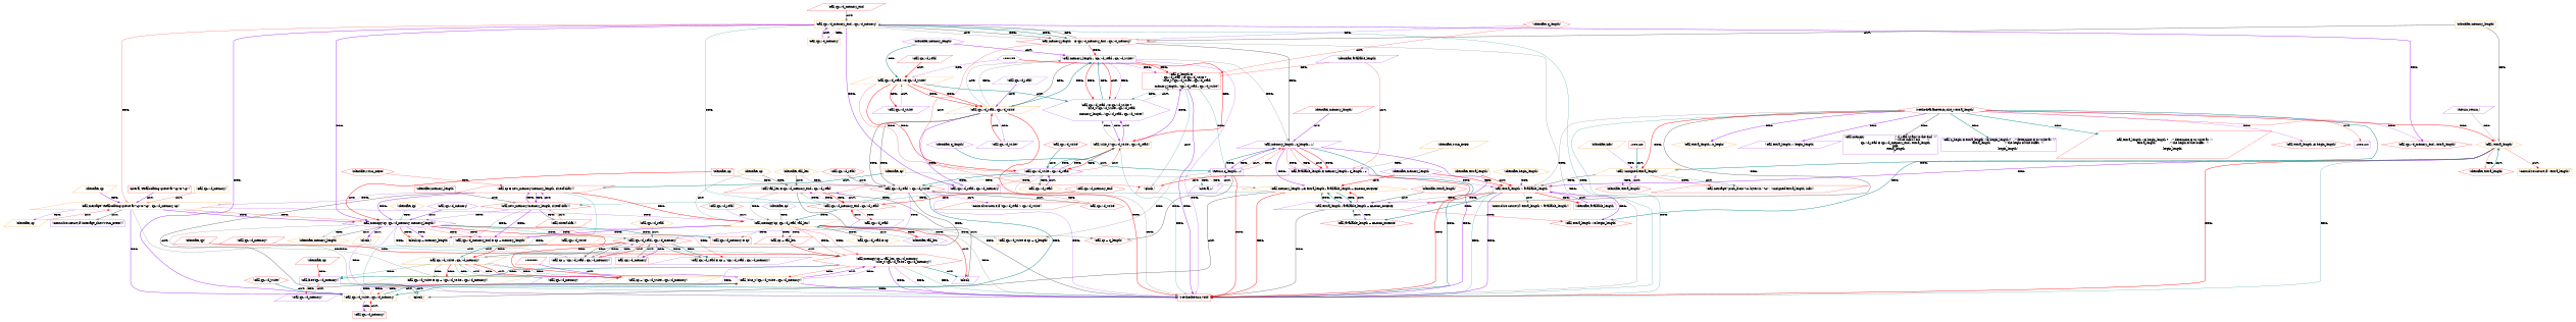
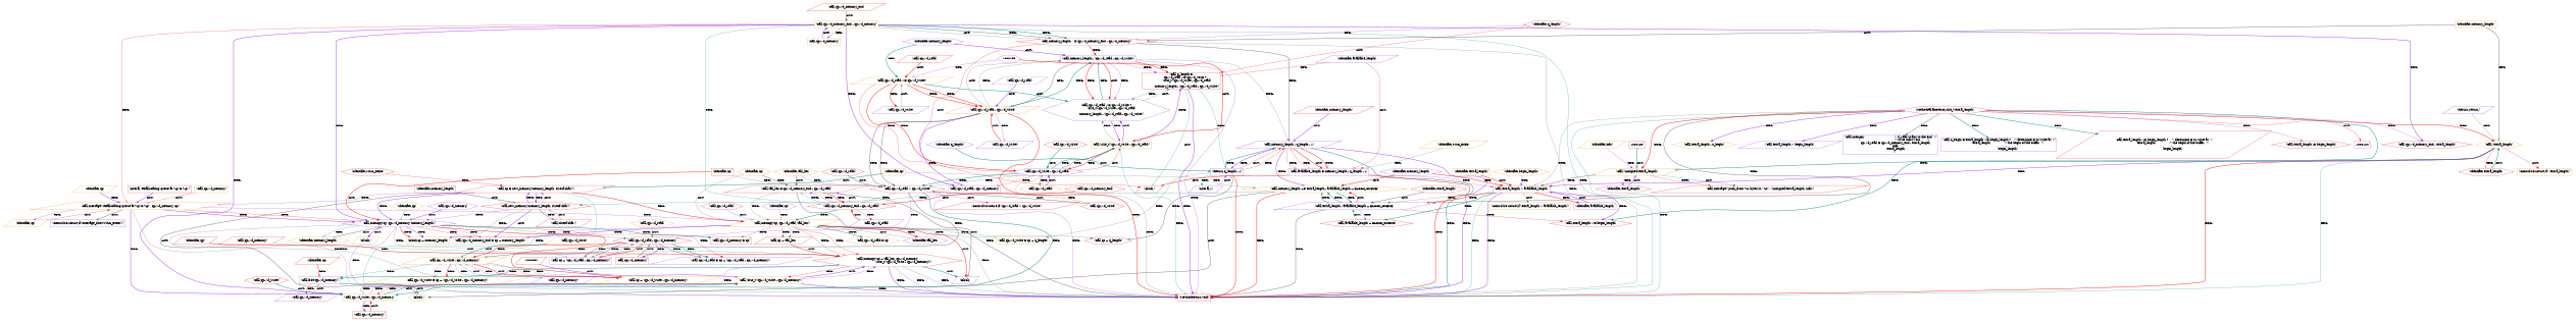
  digraph {
    node [color=red shape=hexagon]
    edge [arrowhead=onormal color=red style=bold]
    n1 [color=purple label="(Call,free(qp->d_memory))" shape=note]
    n2 [color=purple label="(Call,qp->d_memory)" shape=parallelogram]
    n3 [color=darkorange label="(Block,)"]
    n4 [label="(Call,memcpy(cp + tail_len, qp->d_memory, \n                                    (size_t)(qp->d_write - qp->d_memory)))"]
    n5 [color=darkorange label="(Call,(size_t)(qp->d_write - qp->d_memory))" shape=note]
    n6 [label="(MethodReturn,void)" shape=note]
    n7 [color=purple label="(Block,)" shape=parallelogram]
    n8 [color=darkorange label="(Call,qp->d_write - qp->d_memory)" shape=note]
    n9 [color=darkorange label="(Call,memcpy(cp, qp->d_read, tail_len))" shape=parallelogram]
    n10 [label="(Call,qp->d_memory = cp)" shape=note]
    n11 [color=darkorange label="(Call,qp->d_read = cp)"]
    n12 [color=purple label="(Identifier,tail_len)"]
    n13 [label="(Call,cp + q_length)"]
    n14 [label="(Call,cp + tail_len)" shape=parallelogram]
    n15 [color=darkorange label="(Block,cp + memory_length)" shape=note]
    n16 [color=darkorange label="(Call,qp->d_memory_end = cp + memory_length)" shape=note]
    n17 [color=darkorange label="(Call,qp->d_write = cp + q_length)" shape=note]
    n18 [color=darkorange label="(Call,message(\"Reallocating queue at %p to %p\", qp->d_memory, cp))" shape=parallelogram]
    n19 [color=purple label="(Call,memcpy(cp, qp->d_memory, memory_length))"]
    n20 [color=darkorange label="(Identifier,cp)" shape=parallelogram]
    n21 [color=purple label="(ControlStructure,if (message_show(MSG_INFO)))" shape=note]
    n22 [label="(Call,qp->d_memory)" shape=note]
    n23 [label="(Call,qp->d_read - qp->d_memory)"]
    n24 [color=darkorange label="(Call,qp->d_write = cp + (qp->d_write - qp->d_memory))" shape=parallelogram]
    n25 [color=darkorange label="(Call,cp + (qp->d_write - qp->d_memory))" shape=parallelogram]
    n26 [color=purple label="(Call,qp->d_read = cp + (qp->d_read - qp->d_memory))" shape=parallelogram]
    n27 [color=purple label="(Call,cp + (qp->d_read - qp->d_memory))" shape=note]
    n28 [color=darkorange label="(Identifier,memory_length)"]
    n29 [color=darkorange label="(Block,)" shape=parallelogram]
    n30 [color=darkorange label="(Call,qp->d_memory_end - qp->d_memory)" shape=note]
    n31 [label="(Call,memory_length    = qp->d_memory_end - qp->d_memory)"]
    n32 [label="(Call,qp->d_memory_end - qp->d_read)"]
    n33 [color=darkorange label="(Call,qp->d_memory)" shape=note]
    n34 [color=purple label="(Call,qp->d_read - qp->d_memory)" shape=note]
    n35 [label="(Call,qp->d_memory_end - extra_length)"]
    n36 [color=purple label="(Call,memory_length - q_length - 1)" shape=parallelogram]
    n37 [label="(Block,)" shape=parallelogram]
    n38 [color=purple label="(Call,memory_length - (qp->d_read - qp->d_write))" shape=note]
    n39 [label="(Call,tail_len = qp->d_memory_end - qp->d_read)" shape=parallelogram]
    n40 [color=purple label="(Call,qp->d_read)" shape=parallelogram]
    n41 [label="(Call,cp = new_memory(memory_length, sizeof(char)))" shape=parallelogram]
    n42 [label="(Call,new_memory(memory_length, sizeof(char)))"]
    n43 [label="(Call,sizeof(char))" shape=parallelogram]
    n44 [color=darkorange label="(Call,memory_length += extra_length - available_length + BLOCK_QUEUE)"]
    n45 [color=purple label="(Call,extra_length - available_length + BLOCK_QUEUE)" shape=parallelogram]
    n46 [label="(Call,available_length + BLOCK_QUEUE)"]
    n47 [label="(Call,extra_length <= begin_length)"]
    n48 [label="(Call,extra_length > available_length)" shape=note]
    n49 [color=darkorange label="(ControlStructure,if (extra_length > available_length))" shape=note]
    n50 [color=purple label="(Identifier,available_length)" shape=note]
    n51 [color=darkorange label="(Call,(unsigned)extra_length)" shape=parallelogram]
    n52 [label="(Call,message(\"push_front %u bytes in `%s'\", (unsigned)extra_length, info))" shape=parallelogram]
    n53 [label="(Identifier,extra_length)"]
    n54 [color=darkorange label="(Call,!extra_length)"]
    n55 [label="(Identifier,extra_length)"]
    n56 [color=darkorange label="(ControlStructure,if (!extra_length))" shape=note]
    n57 [label="(MethodParameterIn,size_t extra_length)"]
    n58 [color=darkorange label="(Call,extra_length - n_begin)"]
    n59 [color=purple label="(Call,extra_length > begin_length)" shape=parallelogram]
    n60 [color=purple label="(Call,memcpy                                  /* d_read wraps to the end  */\n        (                                       /* write info's rest        */\n            qp->d_read = qp->d_memory_end - extra_length,\n            info,\n            extra_length\n        ))" shape=note]
    n61 [color=purple label="(Call,n_begin = extra_length <= begin_length ?    /* determine # to write at  */\n                    extra_length                /* the begin of the buffer  */\n                :\n                    begin_length)" shape=note]
    n62 [label="(Call,extra_length <= begin_length ?    /* determine # to write at  */\n                    extra_length                /* the begin of the buffer  */\n                :\n                    begin_length)" shape=parallelogram]
    n63 [label="(Call,extra_length -= begin_length)"]
    1000124 [color=purple shape=note]
    n65 [color=purple label="(Call,available_length = memory_length - q_length - 1)" shape=note]
    n66 [color=purple label="(Return,q_length - 1)" shape=note]
    n67 [color=purple label="(Literal,1)" shape=parallelogram]
    n68 [color=darkorange label="(Call,qp->d_read - qp->d_write)" shape=parallelogram]
    n69 [label="(Call,q_length = \n        qp->d_read <= qp->d_write ?\n            (size_t)(qp->d_write - qp->d_read)\n        :\n            memory_length - (qp->d_read - qp->d_write))" shape=note]
    n70 [color=purple label="(Call,qp->d_read <= qp->d_write ?\n            (size_t)(qp->d_write - qp->d_read)\n        :\n            memory_length - (qp->d_read - qp->d_write))"]
    n71 [label="(Call,qp->d_read > qp->d_write)"]
    n72 [color=purple label="(Call,qp->d_write)" shape=parallelogram]
    n73 [color=darkorange label="(Call,(size_t)(qp->d_write - qp->d_read))" shape=note]
    n74 [color=darkorange label="(Call,qp->d_write - qp->d_memory)" shape=parallelogram]
    n75 [label="(Call,qp->d_write)"]
    n76 [label="(ControlStructure,if (qp->d_read > qp->d_write))" shape=parallelogram]
    n77 [color=darkorange label="(Call,qp->d_read <= qp->d_write)" shape=parallelogram]
    n78 [color=purple label="(Call,qp->d_write - qp->d_read)"]
    n79 [color=purple label="(Call,qp->d_write)" shape=parallelogram]
    n80 [color=darkorange label="(Call,qp->d_read)"]
    n81 [color=purple label="(Call,qp->d_memory)" shape=parallelogram]
    n82 [label="(Call,qp->d_memory)" shape=note]
    n83 [color=darkorange label="(Identifier,extra_length)" shape=note]
    n84 [color=purple label="(Identifier,cp)"]
    n85 [color=darkorange label="(Call,qp->d_read)"]
    n86 [color=darkorange label="(Identifier,qp)"]
    n87 [color=darkorange label="(Identifier,cp)"]
    n88 [color=purple label="(Identifier,memory_length)"]
    n89 [label="(Call,qp->d_write)"]
    n90 [label="(Identifier,MSG_INFO)"]
    n91 [label="(Identifier,extra_length)"]
    n92 [label="(Call,qp->d_read)"]
    n93 [label="(Identifier,qp)" shape=parallelogram]
    n94 [color=darkorange label="(Identifier,memory_length)" shape=note]
    n95 [color=darkorange label="(Identifier,tail_len)"]
    n96 [color=purple label="(Call,qp->d_memory)"]
    n97 [color=darkorange label="(Identifier,begin_length)"]
    n98 [label="(Identifier,cp)" shape=note]
    n99 [color=darkorange label="(Call,qp->d_memory)" shape=note]
    n100 [label="(Call,qp->d_read)"]
    n101 [color=darkorange label="(Identifier,MSG_INFO)" shape=parallelogram]
    n102 [color=darkorange label="(Identifier,cp)" shape=note]
    n103 [color=purple label="(Identifier,available_length)" shape=parallelogram]
    n104 [color=darkorange label="(Identifier,qp)" shape=parallelogram]
    n105 [color=purple label="(Return,return;)" shape=parallelogram]
    n106 [label="(Identifier,q_length)"]
    n107 [color=darkorange label="(Identifier,info)" shape=parallelogram]
    n108 [color=purple label="(Call,qp->d_read)" shape=parallelogram]
    n109 [label="(Call,qp->d_memory_end)"]
    n110 [color=purple label="(Identifier,memory_length)"]
    n111 [label="(Identifier,qp)" shape=parallelogram]
    n112 [label="(Call,qp->d_memory_end)" shape=parallelogram]
    n113 [label="(Identifier,memory_length)" shape=parallelogram]
    n114 [color=purple label="(Identifier,q_length)"]
    n115 [label="(Literal,\"Reallocating queue at %p to %p\")" shape=note]
    n116 [label="(Call,qp->d_write)"]
    n117 [label="(Call,qp->d_read)" shape=parallelogram]
    n118 [color=darkorange label="(Call,qp->d_write)" shape=parallelogram]
    n119 [label="(Call,qp->d_memory)" shape=parallelogram]
    n120 [label="(Identifier,memory_length)" shape=note]
    1000189 [shape=note]
    1000159 [color=purple]
    1000252 [shape=parallelogram]
    n1 -> n2 [arrowhead=normal label="CFG: " style=solid]
    n1 -> n3 [color=teal label="AST: "]
    n2 -> n1 [label="AST: " style=solid]
    n4 -> n1 [arrowhead=normal color=teal label="DDG: "]
    n4 -> n5 [arrowhead=diamond label="CFG: " style=solid]
    n4 -> n6 [color=purple label="DDG: " style=solid]
    n4 -> n6 [arrowhead=normal color=teal label="DDG: " style=solid]
    n4 -> n6 [arrowhead=diamond color=purple label="DDG: "]
    n4 -> n7 [arrowhead=normal color=teal label="AST: "]
    n5 -> n4 [arrowhead=normal color=purple label="AST: "]
    n5 -> n4 [arrowhead=diamond color=purple label="DDG: " style=solid]
    n5 -> n6 [arrowhead=diamond color=purple label="DDG: "]
    n5 -> n8 [arrowhead=normal label="CFG: " style=solid]
    n8 -> n4 [color=purple label="DDG: " style=solid]
    n8 -> n5 [arrowhead=diamond color=teal label="AST: "]
    n8 -> n5 [color=teal label="DDG: " style=solid]
    n8 -> n5 [arrowhead=diamond label="DDG: " style=solid]
    n8 -> n22 [arrowhead=normal color=purple label="CFG: "]
    n9 -> n4 [label="DDG: " style=solid]
    n9 -> n4 [arrowhead=normal label="DDG: " style=solid]
    n9 -> n6 [arrowhead=normal color=gray40 label="DDG: " style=solid]
    n9 -> n7 [arrowhead=diamond label="AST: "]
    n9 -> n10 [arrowhead=normal color=gray40 label="DDG: " style=solid]
    n9 -> n11 [arrowhead=normal color=gray40 label="DDG: "]
    n9 -> n12 [arrowhead=normal label="CFG: "]
    n9 -> n13 [arrowhead=diamond color=gray40 label="DDG: " style=solid]
    n9 -> n14 [arrowhead=diamond color=gray40 label="DDG: " style=solid]
    n9 -> n14 [arrowhead=diamond color=gray40 label="DDG: " style=solid]
    n9 -> n15 [arrowhead=normal color=purple label="DDG: " style=solid]
    n9 -> n16 [color=purple label="DDG: "]
    n9 -> n17 [color=teal label="DDG: " style=solid]
    n12 -> n9 [arrowhead=normal color=teal label="AST: " style=solid]
    n14 -> n4 [arrowhead=diamond label="AST: "]
    n18 -> n6 [color=gray40 label="DDG: " style=solid]
    n18 -> n8 [arrowhead=normal color=purple label="DDG: "]
    n18 -> n9 [color=purple label="DDG: " style=solid]
    n18 -> n19 [label="DDG: " style=solid]
    n18 -> n19 [arrowhead=diamond color=purple label="DDG: "]
    n18 -> n20 [arrowhead=normal color=purple label="CFG: " style=solid]
    n18 -> n21 [color=gray40 label="AST: "]
    n19 -> n6 [color=purple label="DDG: " style=solid]
    n19 -> n10 [arrowhead=diamond color=teal label="DDG: "]
    n19 -> n15 [arrowhead=diamond color=purple label="DDG: "]
    n19 -> n15 [label="DDG: "]
    n19 -> n16 [arrowhead=normal label="DDG: " style=solid]
    n19 -> n16 [arrowhead=normal color=purple label="DDG: " style=solid]
    n19 -> n23 [arrowhead=diamond color=teal label="DDG: " style=solid]
    n19 -> n24 [arrowhead=normal color=gray40 label="DDG: " style=solid]
    n19 -> n25 [arrowhead=normal label="DDG: "]
    n19 -> n26 [arrowhead=diamond label="DDG: " style=solid]
    n19 -> n27 [color=gray40 label="DDG: " style=solid]
    n19 -> n28 [color=teal label="CFG: " style=solid]
    n19 -> n29 [arrowhead=normal color=purple label="AST: "]
    n20 -> n18 [arrowhead=diamond label="AST: " style=solid]
    n22 -> n8 [arrowhead=normal label="AST: "]
    n23 -> n26 [arrowhead=diamond color=teal label="DDG: "]
    n23 -> n26 [arrowhead=normal color=gray40 label="DDG: "]
    n23 -> n27 [label="AST: "]
    n23 -> n27 [arrowhead=normal color=gray40 label="DDG: "]
    n23 -> n27 [color=gray40 label="DDG: "]
    n23 -> n74 [arrowhead=normal label="DDG: "]
    n23 -> n82 [arrowhead=diamond color=purple label="CFG: "]
    n25 -> n74 [color=purple label="CFG: " style=solid]
    n27 -> n23 [arrowhead=normal color=purple label="CFG: " style=solid]
    n28 -> n19 [color=gray40 label="AST: "]
    n30 -> n6 [color=teal label="DDG: " style=solid]
    n30 -> n8 [color=purple label="DDG: "]
    n30 -> n18 [label="DDG: " style=solid]
    n30 -> n19 [arrowhead=diamond color=purple label="DDG: "]
    n30 -> n31 [color=gray40 label="AST: " style=solid]
    n30 -> n31 [arrowhead=diamond color=gray40 label="DDG: "]
    n30 -> n31 [arrowhead=normal color=teal label="DDG: "]
    n30 -> n32 [color=teal label="DDG: " style=solid]
    n30 -> n33 [arrowhead=normal color=purple label="CFG: " style=solid]
    n30 -> n34 [arrowhead=diamond color=purple label="DDG: "]
    n30 -> n35 [arrowhead=diamond color=purple label="DDG: "]
    n31 -> n6 [color=gray40 label="DDG: " style=solid]
-   n31 -> n30 [arrowhead=diamond color=gray40 label="CFG: "]
    n31 -> n36 [arrowhead=normal color=gray40 label="DDG: "]
    n31 -> n37 [arrowhead=diamond label="AST: " style=solid]
    n31 -> n38 [arrowhead=normal label="DDG: "]
    n32 -> n9 [arrowhead=normal color=teal label="DDG: "]
    n32 -> n39 [arrowhead=normal color=purple label="AST: " style=solid]
    n32 -> n39 [color=teal label="DDG: " style=solid]
    n32 -> n39 [arrowhead=diamond color=purple label="DDG: " style=solid]
    n32 -> n40 [arrowhead=diamond label="CFG: " style=solid]
    n33 -> n30 [arrowhead=normal color=purple label="AST: "]
    n36 -> n6 [arrowhead=diamond color=teal label="DDG: "]
    n36 -> n6 [arrowhead=normal color=purple label="DDG: "]
    n36 -> n44 [color=purple label="DDG: "]
    n36 -> n65 [arrowhead=diamond label="AST: "]
    n36 -> n65 [label="DDG: "]
    n36 -> n65 [label="DDG: " style=solid]
    n36 -> n66 [color=purple label="CFG: "]
    n38 -> n6 [color=purple label="DDG: " style=solid]
    n38 -> n36 [color=gray40 label="DDG: " style=solid]
    n38 -> n68 [color=gray40 label="CFG: "]
    n38 -> n69 [arrowhead=diamond color=purple label="DDG: " style=solid]
    n38 -> n69 [arrowhead=diamond label="DDG: "]
    n38 -> n70 [arrowhead=normal label="AST: "]
    n38 -> n70 [arrowhead=normal label="DDG: "]
    n38 -> n70 [arrowhead=normal color=purple label="DDG: " style=solid]
    n39 -> n6 [color=gray40 label="DDG: "]
    n39 -> n7 [color=gray40 label="AST: "]
    n39 -> n9 [arrowhead=diamond color=gray40 label="DDG: " style=solid]
    n39 -> n32 [arrowhead=diamond label="CFG: "]
    n40 -> n32 [arrowhead=diamond label="AST: "]
    n41 -> n3 [color=gray40 label="AST: "]
    n41 -> n6 [arrowhead=normal color=teal label="DDG: " style=solid]
    n41 -> n9 [arrowhead=normal label="DDG: "]
    n41 -> n18 [color=purple label="DDG: " style=solid]
    n41 -> n19 [color=purple label="DDG: "]
    n41 -> n42 [arrowhead=normal color=purple label="CFG: "]
    n42 -> n15 [color=gray40 label="DDG: " style=solid]
-   n42 -> n16 [arrowhead=normal color=purple label="DDG: "]
+   n42 -> n16 [arrowhead=normal color=purple label="AST: "]
    n42 -> n19 [arrowhead=normal color=purple label="DDG: " style=solid]
    n42 -> n41 [arrowhead=normal color=purple label="AST: " style=solid]
    n42 -> n41 [color=purple label="DDG: "]
    n42 -> n43 [color=gray40 label="CFG: "]
    n43 -> n42 [label="AST: " style=solid]
    n44 -> n3 [arrowhead=diamond color=gray40 label="AST: "]
    n44 -> n6 [arrowhead=diamond label="DDG: "]
    n44 -> n42 [arrowhead=diamond color=teal label="DDG: " style=solid]
    n44 -> n45 [arrowhead=normal color=teal label="CFG: "]
    n45 -> n6 [color=gray40 label="DDG: "]
    n45 -> n44 [arrowhead=diamond label="AST: "]
    n45 -> n44 [color=teal label="DDG: "]
    n45 -> n44 [arrowhead=normal color=teal label="DDG: "]
    n45 -> n46 [arrowhead=diamond color=purple label="CFG: " style=solid]
    n45 -> n47 [arrowhead=diamond label="DDG: " style=solid]
    n46 -> n45 [arrowhead=diamond color=teal label="AST: " style=solid]
    n48 -> n6 [color=teal label="DDG: " style=solid]
    n48 -> n6 [arrowhead=normal color=purple label="DDG: "]
    n48 -> n45 [arrowhead=diamond color=gray40 label="DDG: " style=solid]
    n48 -> n45 [label="DDG: "]
    n48 -> n46 [arrowhead=normal color=teal label="DDG: "]
    n48 -> n47 [arrowhead=normal color=purple label="DDG: "]
    n48 -> n49 [arrowhead=normal color=teal label="AST: " style=solid]
    n48 -> n50 [arrowhead=diamond label="CFG: "]
    n50 -> n48 [arrowhead=normal color=purple label="AST: "]
    n51 -> n48 [arrowhead=normal color=gray40 label="DDG: "]
    n51 -> n52 [arrowhead=diamond color=teal label="AST: " style=solid]
    n51 -> n52 [arrowhead=normal label="DDG: " style=solid]
    n51 -> n53 [arrowhead=diamond color=purple label="CFG: " style=solid]
    n53 -> n51 [color=purple label="AST: "]
    n54 -> n6 [label="DDG: "]
    n54 -> n6 [color=teal label="DDG: " style=solid]
    n54 -> n48 [arrowhead=diamond color=purple label="DDG: "]
    n54 -> n51 [color=teal label="DDG: "]
    n54 -> n55 [label="CFG: " style=solid]
    n54 -> n56 [arrowhead=diamond label="AST: " style=solid]
    n55 -> n54 [arrowhead=diamond color=teal label="AST: "]
    n57 -> n6 [arrowhead=diamond color=teal label="DDG: " style=solid]
    n57 -> n35 [color=purple label="DDG: " style=solid]
    n57 -> n45 [color=gray40 label="DDG: "]
    n57 -> n47 [arrowhead=normal color=teal label="DDG: "]
    n57 -> n48 [color=gray40 label="DDG: " style=solid]
    n57 -> n51 [arrowhead=diamond label="DDG: "]
    n57 -> n54 [arrowhead=diamond label="DDG: "]
    n57 -> n58 [arrowhead=diamond color=purple label="DDG: "]
    n57 -> n59 [color=purple label="DDG: "]
    n57 -> n60 [arrowhead=normal color=gray40 label="DDG: "]
    n57 -> n61 [arrowhead=diamond color=teal label="DDG: "]
    n57 -> n62 [arrowhead=normal color=teal label="DDG: "]
    n57 -> n63 [arrowhead=normal color=purple label="DDG: " style=solid]
    n57 -> 1000124 [arrowhead=normal label="AST: " style=solid]
    n65 -> n6 [arrowhead=diamond label="DDG: "]
    n65 -> n36 [label="CFG: " style=solid]
    n65 -> n37 [label="AST: "]
    n65 -> n48 [arrowhead=normal color=purple label="DDG: " style=solid]
    n66 -> n6 [arrowhead=normal label="DDG: "]
    n66 -> n13 [color=gray40 label="DDG: "]
    n66 -> n17 [arrowhead=normal color=gray40 label="DDG: " style=solid]
    n66 -> n36 [arrowhead=diamond label="AST: " style=solid]
    n66 -> n36 [arrowhead=normal label="DDG: " style=solid]
    n66 -> n36 [arrowhead=diamond color=teal label="DDG: "]
    n66 -> n67 [arrowhead=normal color=teal label="CFG: " style=solid]
    n67 -> n66 [arrowhead=normal color=purple label="AST: " style=solid]
    n68 -> n6 [label="DDG: "]
    n68 -> n34 [color=purple label="DDG: "]
    n68 -> n38 [color=gray40 label="AST: " style=solid]
    n68 -> n38 [arrowhead=diamond color=teal label="DDG: "]
    n68 -> n38 [arrowhead=diamond color=gray40 label="DDG: " style=solid]
    n68 -> n71 [arrowhead=diamond color=gray40 label="DDG: "]
    n68 -> n71 [arrowhead=diamond color=gray40 label="DDG: "]
    n68 -> n72 [color=purple label="CFG: " style=solid]
    n69 -> n6 [arrowhead=diamond color=purple label="DDG: "]
    n69 -> n37 [color=teal label="AST: " style=solid]
    n69 -> n66 [color=teal label="DDG: " style=solid]
    n69 -> n70 [arrowhead=normal color=teal label="CFG: " style=solid]
    n70 -> n38 [color=teal label="CFG: "]
    n70 -> n69 [arrowhead=normal color=gray40 label="AST: " style=solid]
    n70 -> n73 [arrowhead=normal color=purple label="CFG: "]
    n71 -> n6 [color=purple label="DDG: " style=solid]
    n71 -> n8 [arrowhead=normal color=teal label="DDG: "]
    n71 -> n23 [color=purple label="DDG: " style=solid]
    n71 -> n32 [color=teal label="DDG: " style=solid]
    n71 -> n74 [color=gray40 label="DDG: "]
    n71 -> n75 [label="CFG: " style=solid]
    n71 -> n76 [arrowhead=diamond color=purple label="AST: " style=solid]
    n72 -> n68 [arrowhead=normal label="AST: "]
    n73 -> n6 [color=teal label="DDG: " style=solid]
    n73 -> n69 [arrowhead=diamond color=purple label="DDG: "]
    n73 -> n70 [arrowhead=diamond color=purple label="AST: "]
    n73 -> n70 [arrowhead=diamond color=gray40 label="DDG: " style=solid]
    n73 -> n78 [arrowhead=normal label="CFG: "]
    n74 -> n1 [arrowhead=normal color=teal label="DDG: " style=solid]
    n74 -> n24 [color=gray40 label="DDG: " style=solid]
    n74 -> n24 [arrowhead=normal label="DDG: "]
    n74 -> n25 [arrowhead=normal label="AST: "]
    n74 -> n25 [label="DDG: " style=solid]
    n74 -> n25 [arrowhead=diamond color=teal label="DDG: " style=solid]
    n74 -> n81 [color=teal label="CFG: " style=solid]
    n75 -> n71 [color=gray40 label="AST: "]
    n77 -> n68 [arrowhead=diamond label="DDG: "]
    n77 -> n68 [arrowhead=diamond label="DDG: "]
    n77 -> n70 [arrowhead=normal color=teal label="AST: "]
    n77 -> n78 [label="DDG: " style=solid]
    n77 -> n78 [arrowhead=diamond label="DDG: "]
    n77 -> n79 [arrowhead=diamond label="CFG: "]
    n78 -> n6 [arrowhead=normal color=gray40 label="DDG: " style=solid]
    n78 -> n34 [label="DDG: " style=solid]
    n78 -> n71 [arrowhead=normal color=gray40 label="DDG: " style=solid]
    n78 -> n71 [arrowhead=normal color=teal label="DDG: "]
    n78 -> n73 [arrowhead=normal label="AST: " style=solid]
    n78 -> n73 [color=teal label="DDG: "]
    n78 -> n73 [arrowhead=diamond color=gray40 label="DDG: "]
    n78 -> n80 [arrowhead=normal color=gray40 label="CFG: "]
    n79 -> n77 [arrowhead=normal color=gray40 label="AST: " style=solid]
    n80 -> n78 [arrowhead=diamond color=purple label="AST: "]
    n81 -> n74 [color=teal label="AST: " style=solid]
    n82 -> n23 [color=gray40 label="AST: "]
    n83 -> n48 [arrowhead=diamond label="AST: "]
    n84 -> n9 [color=gray40 label="CFG: " style=solid]
    n85 -> n23 [arrowhead=normal color=teal label="AST: " style=solid]
    n86 -> n19 [color=teal label="CFG: " style=solid]
    n87 -> n9 [color=gray40 label="AST: " style=solid]
    n87 -> n39 [arrowhead=normal color=gray40 label="CFG: "]
    n88 -> n38 [arrowhead=diamond color=purple label="AST: "]
    n88 -> n77 [arrowhead=normal color=teal label="CFG: "]
    n89 -> n78 [arrowhead=diamond color=teal label="AST: "]
    n90 -> n41 [arrowhead=diamond label="CFG: " style=solid]
    n91 -> n45 [arrowhead=diamond color=gray40 label="AST: "]
    n92 -> n9 [color=purple label="AST: " style=solid]
    n93 -> n1 [label="CFG: "]
    n94 -> n31 [arrowhead=normal color=gray40 label="AST: "]
    n94 -> n54 [color=gray40 label="CFG: "]
    n95 -> n39 [arrowhead=diamond color=gray40 label="AST: "]
    n95 -> n71 [color=purple label="CFG: " style=solid]
    n96 -> n19 [color=purple label="AST: "]
    n97 -> n48 [arrowhead=diamond color=purple label="CFG: " style=solid]
    n98 -> n19 [arrowhead=diamond label="AST: "]
    n98 -> n71 [arrowhead=diamond color=gray40 label="CFG: " style=solid]
    n99 -> n18 [label="AST: " style=solid]
    n100 -> n71 [arrowhead=normal color=gray40 label="AST: "]
    n101 -> n65 [arrowhead=diamond color=gray40 label="CFG: " style=solid]
    n102 -> n41 [color=teal label="AST: "]
    n102 -> n44 [arrowhead=normal color=gray40 label="CFG: " style=solid]
    n103 -> n65 [label="AST: " style=solid]
    n103 -> n69 [label="CFG: " style=solid]
    n104 -> n18 [arrowhead=normal color=purple label="CFG: "]
    n105 -> n54 [color=gray40 label="CFG: " style=solid]
    n106 -> n31 [color=purple label="CFG: " style=solid]
    n106 -> n69 [arrowhead=diamond label="AST: " style=solid]
    n107 -> n51 [arrowhead=diamond color=purple label="CFG: " style=solid]
    n108 -> n68 [arrowhead=normal color=purple label="AST: "]
    n109 -> n32 [label="AST: "]
    n110 -> n44 [arrowhead=diamond label="AST: "]
    n110 -> n48 [arrowhead=diamond label="CFG: "]
    n111 -> n4 [arrowhead=normal label="CFG: "]
    n112 -> n30 [arrowhead=diamond color=gray40 label="AST: "]
    n113 -> n36 [color=purple label="AST: "]
    n114 -> n66 [arrowhead=normal color=teal label="AST: "]
    n115 -> n18 [color=purple label="AST: "]
    n116 -> n8 [arrowhead=diamond color=teal label="AST: "]
    n117 -> n77 [arrowhead=diamond label="AST: "]
    n118 -> n74 [color=teal label="AST: "]
    n119 -> n4 [arrowhead=diamond color=teal label="AST: " style=solid]
    n120 -> n42 [color=gray40 label="AST: "]
    1000189 -> n51 [color=teal label="AST: "]
-   1000159 -> n73 [arrowhead=normal label="CFG: "]
+   1000159 -> n73 [arrowhead=normal label="AST: "]
    1000159 -> n77 [color=purple label="CFG: " style=solid]
    1000252 -> n5 [color=purple label="AST: "]
  }
